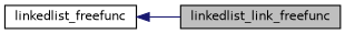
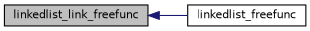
  digraph {
    rankdir=LR
    node [color=black fontname=Helvetica fontsize=10 shape=record style=filled]
    n1 [fillcolor=grey75 fontcolor=black height=0.2 label=linkedlist_link_freefunc width=0.4]
    n2 [fillcolor=white height=0.2 label=linkedlist_freefunc width=0.4]
-   n2 -> n1 [color=midnightblue dir=back fontname=Helvetica fontsize=10 labelfontname=Helvetica labelfontsize=10 style=solid]
+   n1 -> n2 [color=midnightblue dir=back fontname=Helvetica fontsize=10 labelfontname=Helvetica labelfontsize=10 style=solid]
  }
